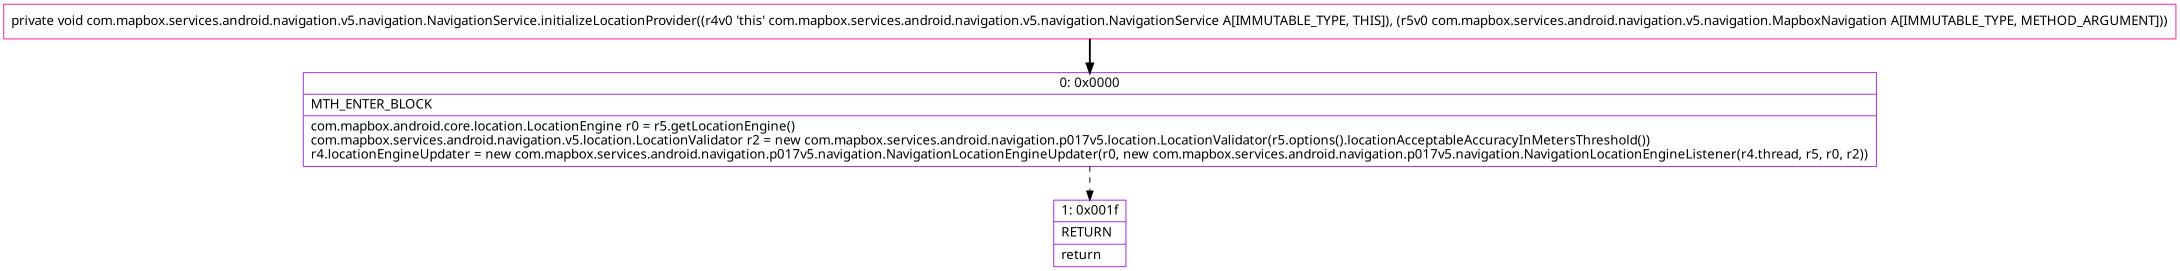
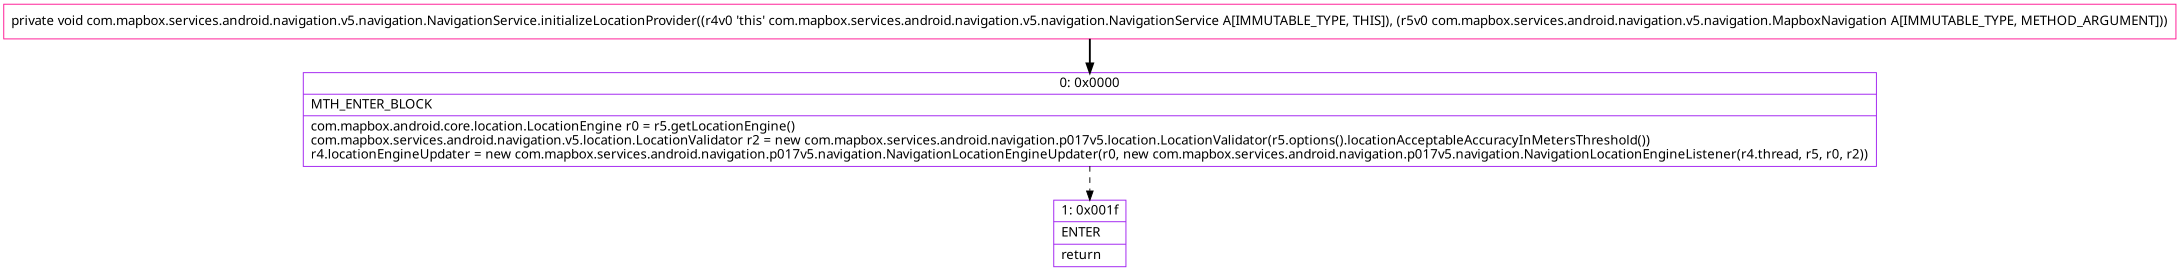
  digraph {
    fontname="Noto Sans"
    node [shape=record color=purple fontname="Noto Sans"]
    edge [fontname="Noto Sans"]
    n1 [label="{0\:\ 0x0000|MTH_ENTER_BLOCK\l|com.mapbox.android.core.location.LocationEngine r0 = r5.getLocationEngine()\lcom.mapbox.services.android.navigation.v5.location.LocationValidator r2 = new com.mapbox.services.android.navigation.p017v5.location.LocationValidator(r5.options().locationAcceptableAccuracyInMetersThreshold())\lr4.locationEngineUpdater = new com.mapbox.services.android.navigation.p017v5.navigation.NavigationLocationEngineUpdater(r0, new com.mapbox.services.android.navigation.p017v5.navigation.NavigationLocationEngineListener(r4.thread, r5, r0, r2))\l}"]
-   n2 [label="{1\:\ 0x001f|RETURN\l|return\l}"]
+   n2 [label="{1\:\ 0x001f|ENTER\l|return\l}"]
    n3 [label="{private void com.mapbox.services.android.navigation.v5.navigation.NavigationService.initializeLocationProvider((r4v0 'this' com.mapbox.services.android.navigation.v5.navigation.NavigationService A[IMMUTABLE_TYPE, THIS]), (r5v0 com.mapbox.services.android.navigation.v5.navigation.MapboxNavigation A[IMMUTABLE_TYPE, METHOD_ARGUMENT])) }" color=deeppink]
    n1 -> n2 [style=dashed]
    n3 -> n1 [style=bold]
  }
